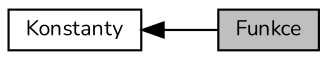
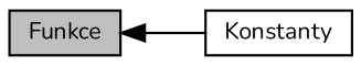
  digraph {
    rankdir=LR
    fontname=Nunito
    node [color=black fontname=Nunito fontsize=10 shape=record style=filled]
    n1 [fillcolor=grey75 fontcolor=black height=0.2 label=Funkce width=0.4]
    n2 [fillcolor=white height=0.2 label=Konstanty width=0.4]
-   n2 -> n1 [dir=back fontname=Nunito fontsize=10 labelfontname=Helvetica labelfontsize=10 shape=plaintext style=solid]
+   n1 -> n2 [dir=back fontname=Nunito fontsize=10 labelfontname=Helvetica labelfontsize=10 shape=plaintext style=solid]
  }
